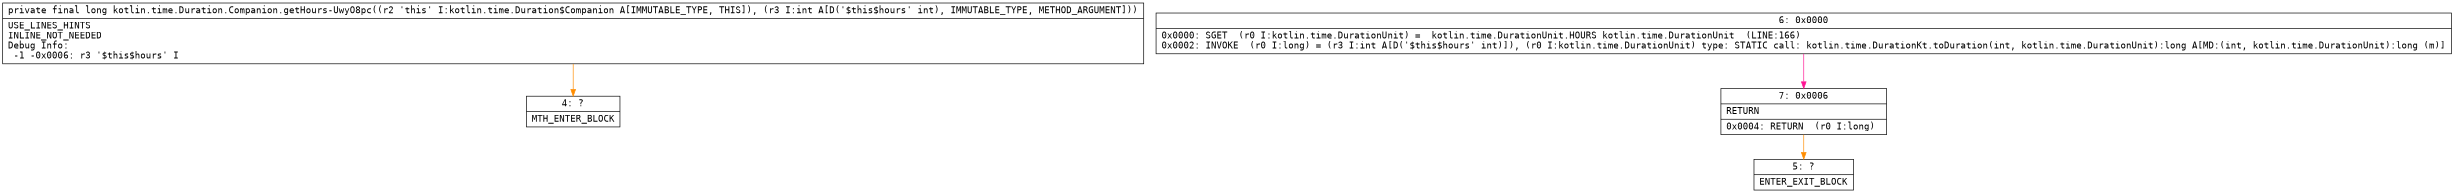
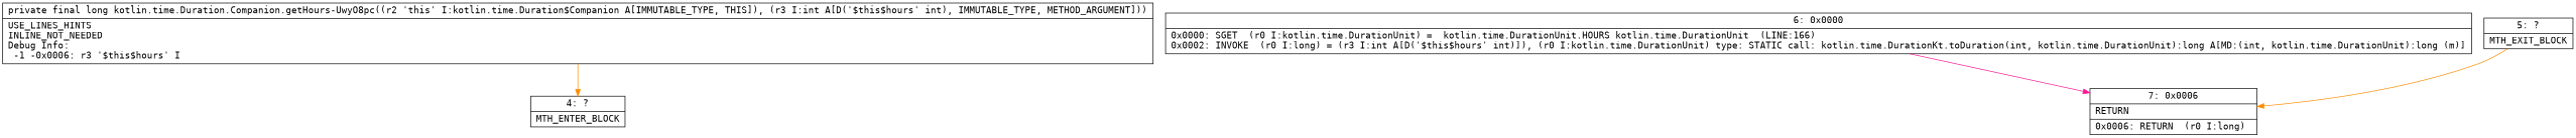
  digraph {
    fontname="DejaVu Sans Mono"
    node [fontname="DejaVu Sans Mono" shape=record]
    edge [color=darkorange fontname="DejaVu Sans Mono"]
    n1 [label="{4\:\ ?|MTH_ENTER_BLOCK\l}"]
    n2 [label="{6\:\ 0x0000|0x0000: SGET  (r0 I:kotlin.time.DurationUnit) =  kotlin.time.DurationUnit.HOURS kotlin.time.DurationUnit  (LINE:166)\l0x0002: INVOKE  (r0 I:long) = (r3 I:int A[D('$this$hours' int)]), (r0 I:kotlin.time.DurationUnit) type: STATIC call: kotlin.time.DurationKt.toDuration(int, kotlin.time.DurationUnit):long A[MD:(int, kotlin.time.DurationUnit):long (m)]\l}"]
-   n3 [label="{7\:\ 0x0006|RETURN\l|0x0004: RETURN  (r0 I:long) \l}"]
-   n4 [label="{5\:\ ?|ENTER_EXIT_BLOCK\l}"]
+   n3 [label="{7\:\ 0x0006|RETURN\l|0x0006: RETURN  (r0 I:long) \l}"]
+   n4 [label="{5\:\ ?|MTH_EXIT_BLOCK\l}"]
    n5 [label="{private final long kotlin.time.Duration.Companion.getHours\-UwyO8pc((r2 'this' I:kotlin.time.Duration$Companion A[IMMUTABLE_TYPE, THIS]), (r3 I:int A[D('$this$hours' int), IMMUTABLE_TYPE, METHOD_ARGUMENT]))  | USE_LINES_HINTS\lINLINE_NOT_NEEDED\lDebug Info:\l  \-1 \-0x0006: r3 '$this$hours' I\l}"]
    n2 -> n3 [color=deeppink]
-   n3 -> n4
+   n4 -> n3
    n5 -> n1
  }
